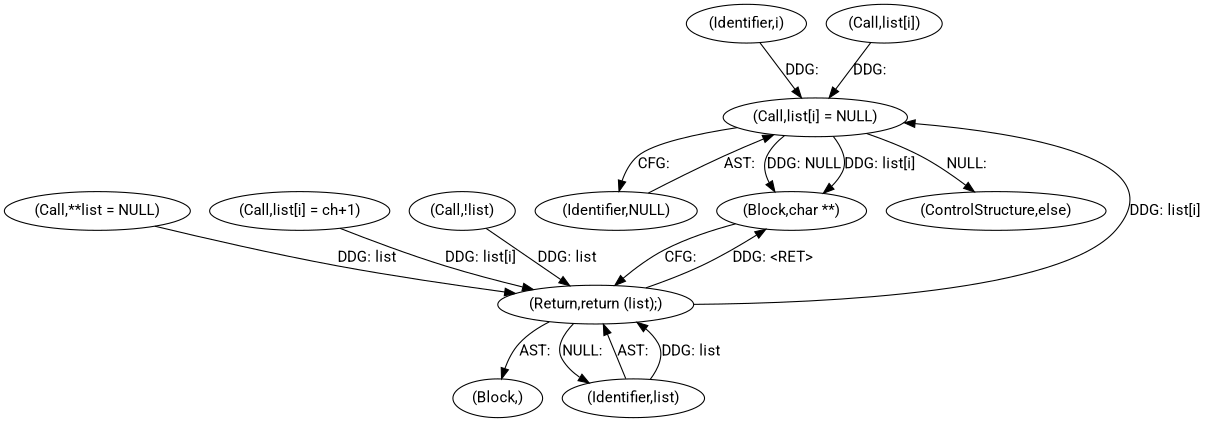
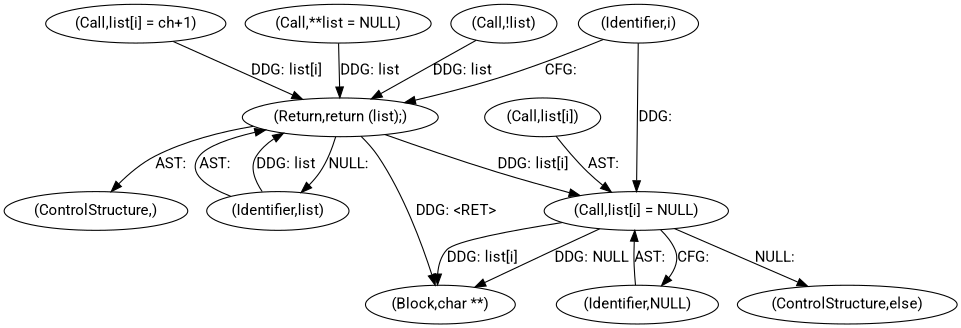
  digraph {
    fontname=Roboto
    node [fontname=Roboto]
    edge [fontname=Roboto]
    n1 [label="(Call,list[i] = NULL)"]
    n2 [label="(Identifier,NULL)"]
    n3 [label="(Block,char **)"]
    n4 [label="(ControlStructure,else)"]
    n5 [label="(Return,return (list);)"]
-   n6 [label="(Block,)"]
+   n6 [label="(ControlStructure,)"]
    n7 [label="(Identifier,list)"]
    n8 [label="(Call,**list = NULL)"]
    n9 [label="(Call,list[i] = ch+1)"]
    n10 [label="(Identifier,i)"]
    n11 [label="(Call,!list)"]
    n12 [label="(Call,list[i])"]
    n1 -> n2 [label="CFG: "]
    n1 -> n3 [label="DDG: NULL"]
    n1 -> n3 [label="DDG: list[i]"]
    n1 -> n4 [label="NULL: "]
    n2 -> n1 [label="AST: "]
-   n3 -> n5 [label="CFG: "]
+   n10 -> n5 [label="CFG: "]
    n5 -> n1 [label="DDG: list[i]"]
    n5 -> n3 [label="DDG: <RET>"]
    n5 -> n6 [label="AST: "]
    n5 -> n7 [label="NULL: "]
    n7 -> n5 [label="AST: "]
    n7 -> n5 [label="DDG: list"]
    n8 -> n5 [label="DDG: list"]
    n9 -> n5 [label="DDG: list[i]"]
    n10 -> n1 [label="DDG: "]
    n11 -> n5 [label="DDG: list"]
-   n12 -> n1 [label="DDG: "]
+   n12 -> n1 [label="AST: "]
  }
